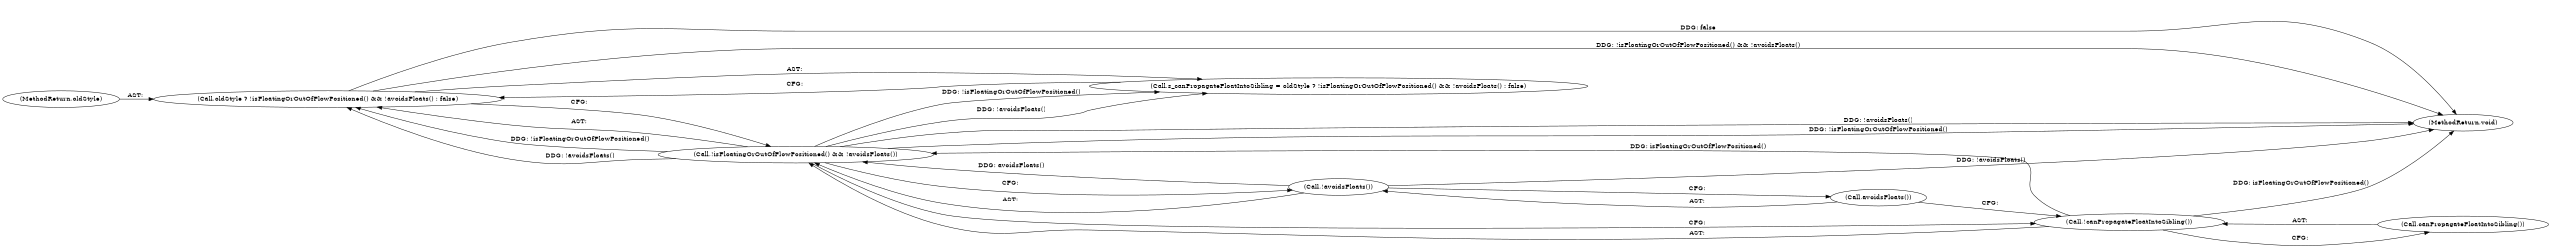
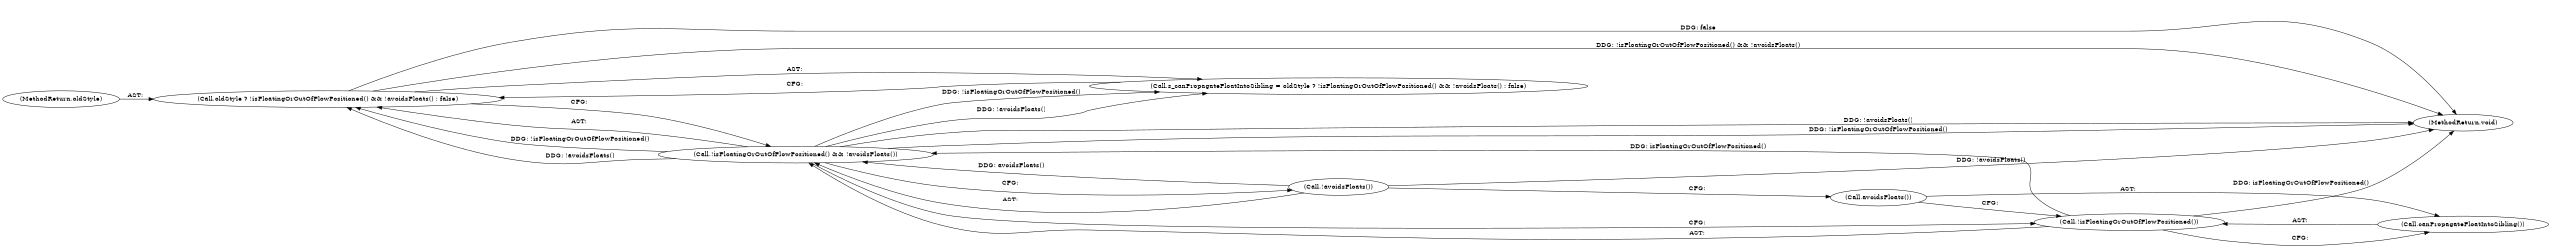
  digraph {
    rankdir=LR
    n1 [label="(Call,oldStyle ? !isFloatingOrOutOfFlowPositioned() && !avoidsFloats() : false)"]
    n2 [label="(Call,!isFloatingOrOutOfFlowPositioned() && !avoidsFloats())"]
    n3 [label="(Call,s_canPropagateFloatIntoSibling = oldStyle ? !isFloatingOrOutOfFlowPositioned() && !avoidsFloats() : false)"]
    n4 [label="(MethodReturn,void)"]
-   n5 [label="(Call,!canPropagateFloatIntoSibling())"]
+   n5 [label="(Call,!isFloatingOrOutOfFlowPositioned())"]
    n6 [label="(Call,!avoidsFloats())"]
    n7 [label="(Call,canPropagateFloatIntoSibling())"]
    n8 [label="(Call,avoidsFloats())"]
    n9 [label="(MethodReturn,oldStyle)"]
    n1 -> n2 [label="CFG: "]
    n1 -> n3 [label="AST: "]
    n1 -> n4 [label="DDG: false"]
    n1 -> n4 [label="DDG: !isFloatingOrOutOfFlowPositioned() && !avoidsFloats()"]
    n2 -> n1 [label="AST: "]
    n2 -> n1 [label="DDG: !isFloatingOrOutOfFlowPositioned()"]
    n2 -> n1 [label="DDG: !avoidsFloats()"]
    n2 -> n3 [label="DDG: !isFloatingOrOutOfFlowPositioned()"]
    n2 -> n3 [label="DDG: !avoidsFloats()"]
    n2 -> n4 [label="DDG: !avoidsFloats()"]
    n2 -> n4 [label="DDG: !isFloatingOrOutOfFlowPositioned()"]
    n2 -> n5 [label="CFG: "]
    n2 -> n6 [label="CFG: "]
    n3 -> n1 [label="CFG: "]
    n5 -> n2 [label="AST: "]
    n5 -> n2 [label="DDG: isFloatingOrOutOfFlowPositioned()"]
    n5 -> n4 [label="DDG: isFloatingOrOutOfFlowPositioned()"]
    n5 -> n7 [label="CFG: "]
    n6 -> n2 [label="AST: "]
    n6 -> n2 [label="DDG: avoidsFloats()"]
    n6 -> n4 [label="DDG: !avoidsFloats()"]
    n6 -> n8 [label="CFG: "]
    n7 -> n5 [label="AST: "]
    n8 -> n5 [label="CFG: "]
-   n8 -> n6 [label="AST: "]
+   n8 -> n7 [label="AST: "]
    n9 -> n1 [label="AST: "]
  }
